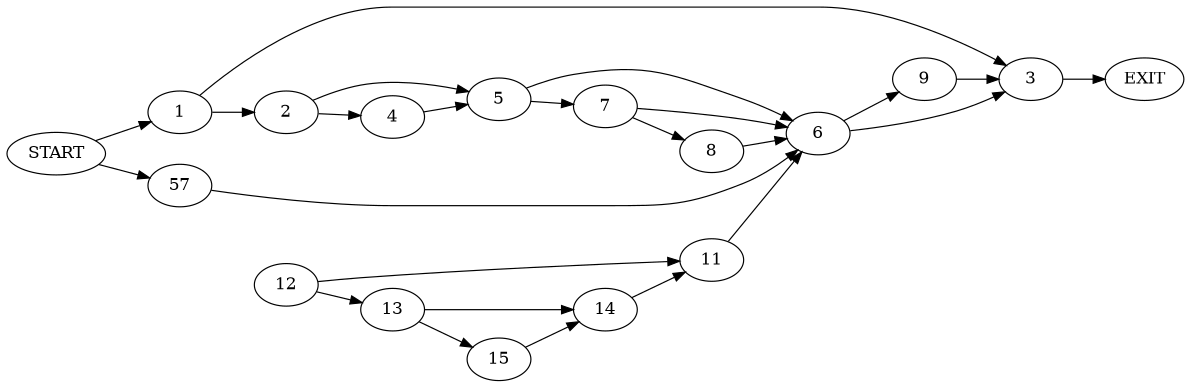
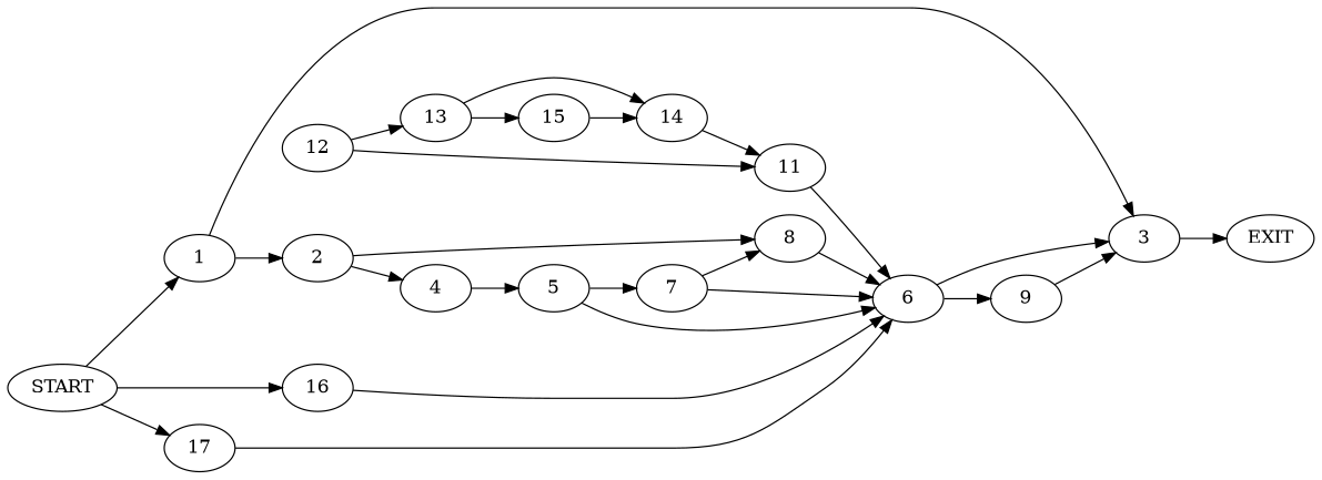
  digraph {
    rankdir=LR
    n1 [label=START]
    1
-   17 [label=57]
+   16
+   17
    2
    3
    6
    n8 [label=EXIT]
    4
    5
    7
    9
    8
    11
    12
    13
    14
    15
    n1 -> 1
+   n1 -> 16
    n1 -> 17
    1 -> 2
    1 -> 3
+   16 -> 6
    17 -> 6
    2 -> 4
-   2 -> 5
+   2 -> 8
    3 -> n8
    6 -> 3
    6 -> 9
    4 -> 5
    5 -> 6
    5 -> 7
    7 -> 6
    7 -> 8
    9 -> 3
    8 -> 6
    11 -> 6
    12 -> 11
    12 -> 13
    13 -> 14
    13 -> 15
    14 -> 11
    15 -> 14
  }
